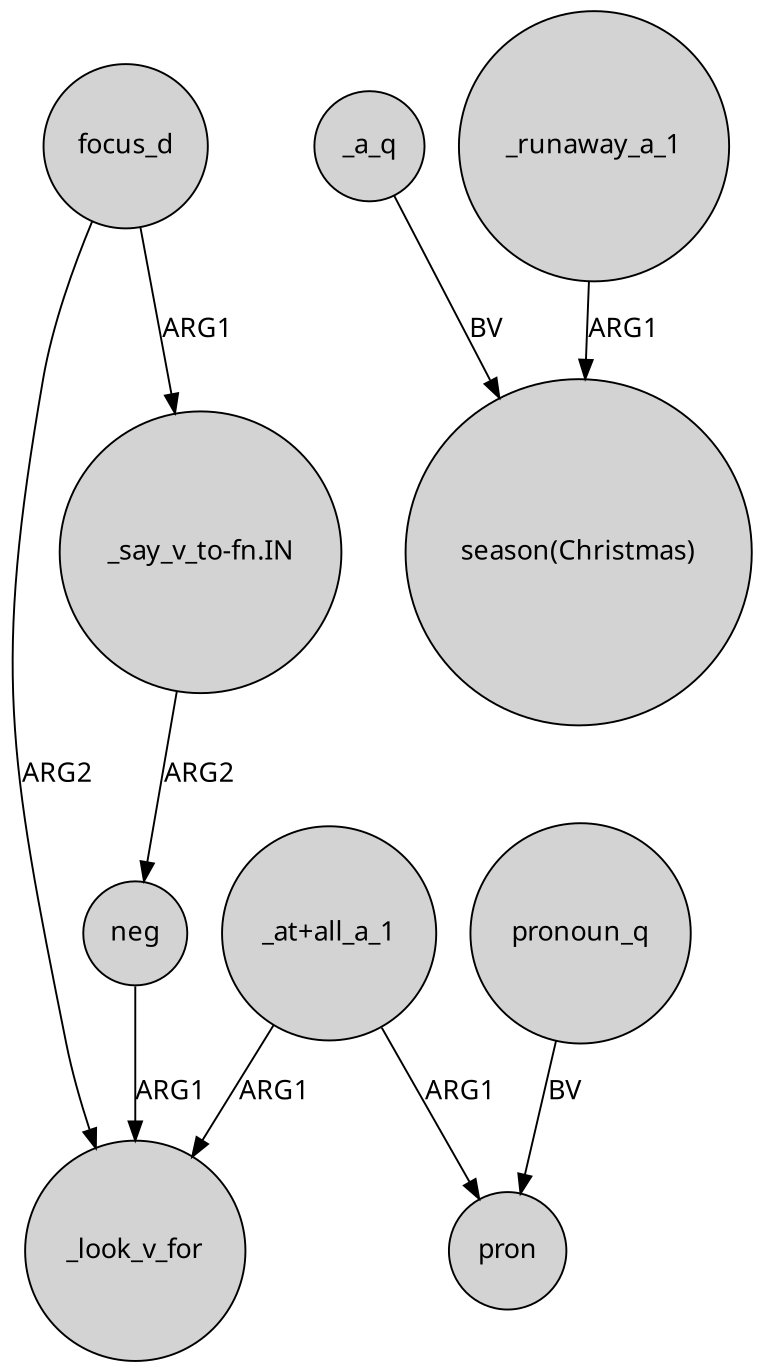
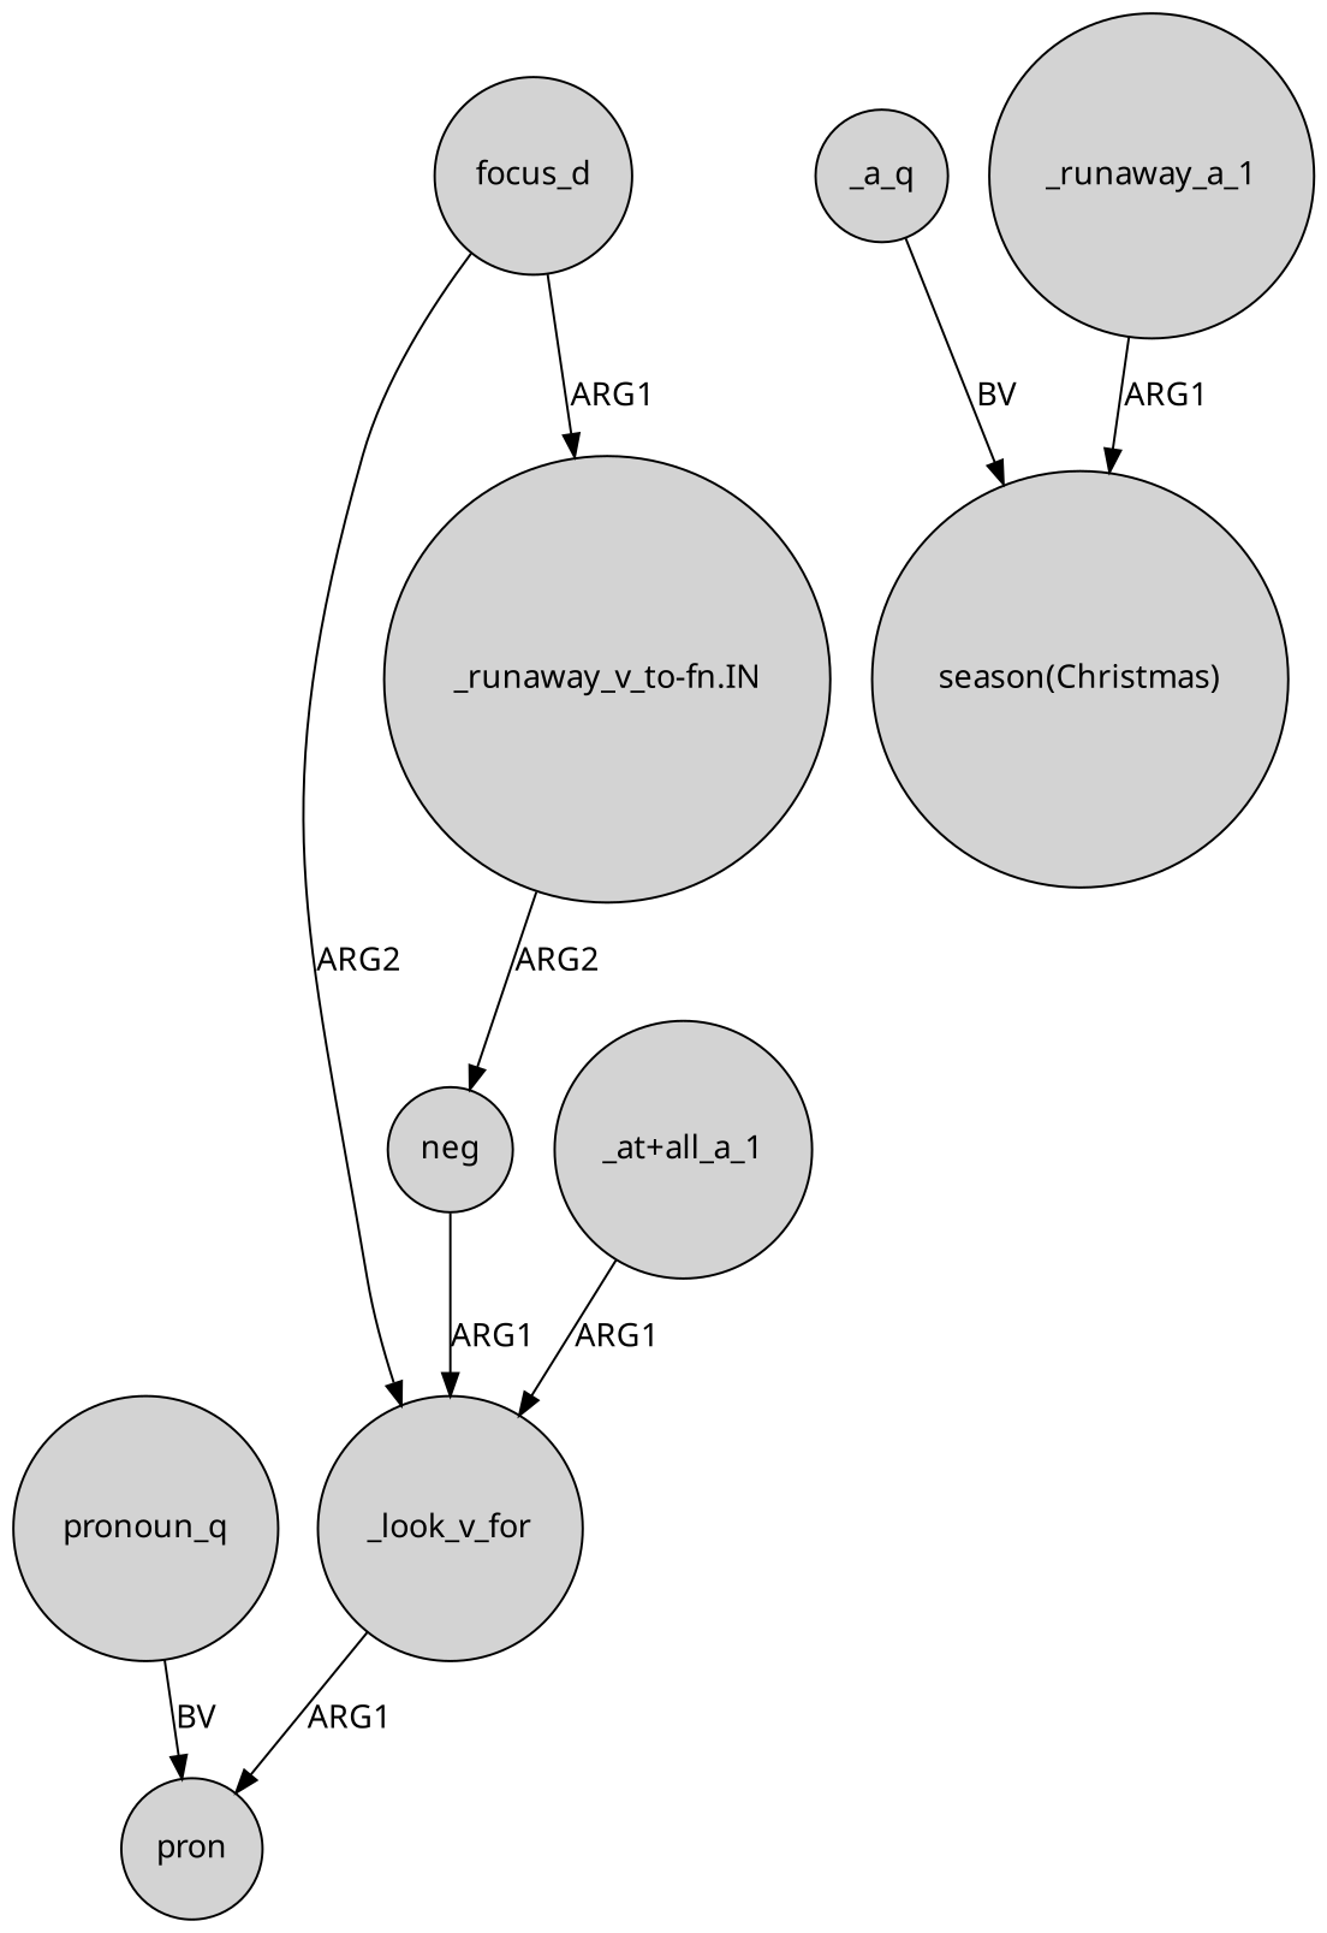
  digraph {
    fontname="Noto Sans"
    node [fontname="Noto Sans" shape=circle style=filled]
    edge [fontname="Noto Sans"]
    _look_v_for
    pron
    focus_d
-   "_say_v_to-fn.IN"
+   "_say_v_to-fn.IN" [label="_runaway_v_to-fn.IN"]
    neg
    _a_q
    "season(Christmas)"
    _runaway_a_1
    "_at+all_a_1"
    pronoun_q
-   "_at+all_a_1" -> pron [label=ARG1]
+   _look_v_for -> pron [label=ARG1]
    focus_d -> _look_v_for [label=ARG2]
    focus_d -> "_say_v_to-fn.IN" [label=ARG1]
    "_say_v_to-fn.IN" -> neg [label=ARG2]
    neg -> _look_v_for [label=ARG1]
    _a_q -> "season(Christmas)" [label=BV]
    _runaway_a_1 -> "season(Christmas)" [label=ARG1]
    "_at+all_a_1" -> _look_v_for [label=ARG1]
    pronoun_q -> pron [label=BV]
  }
